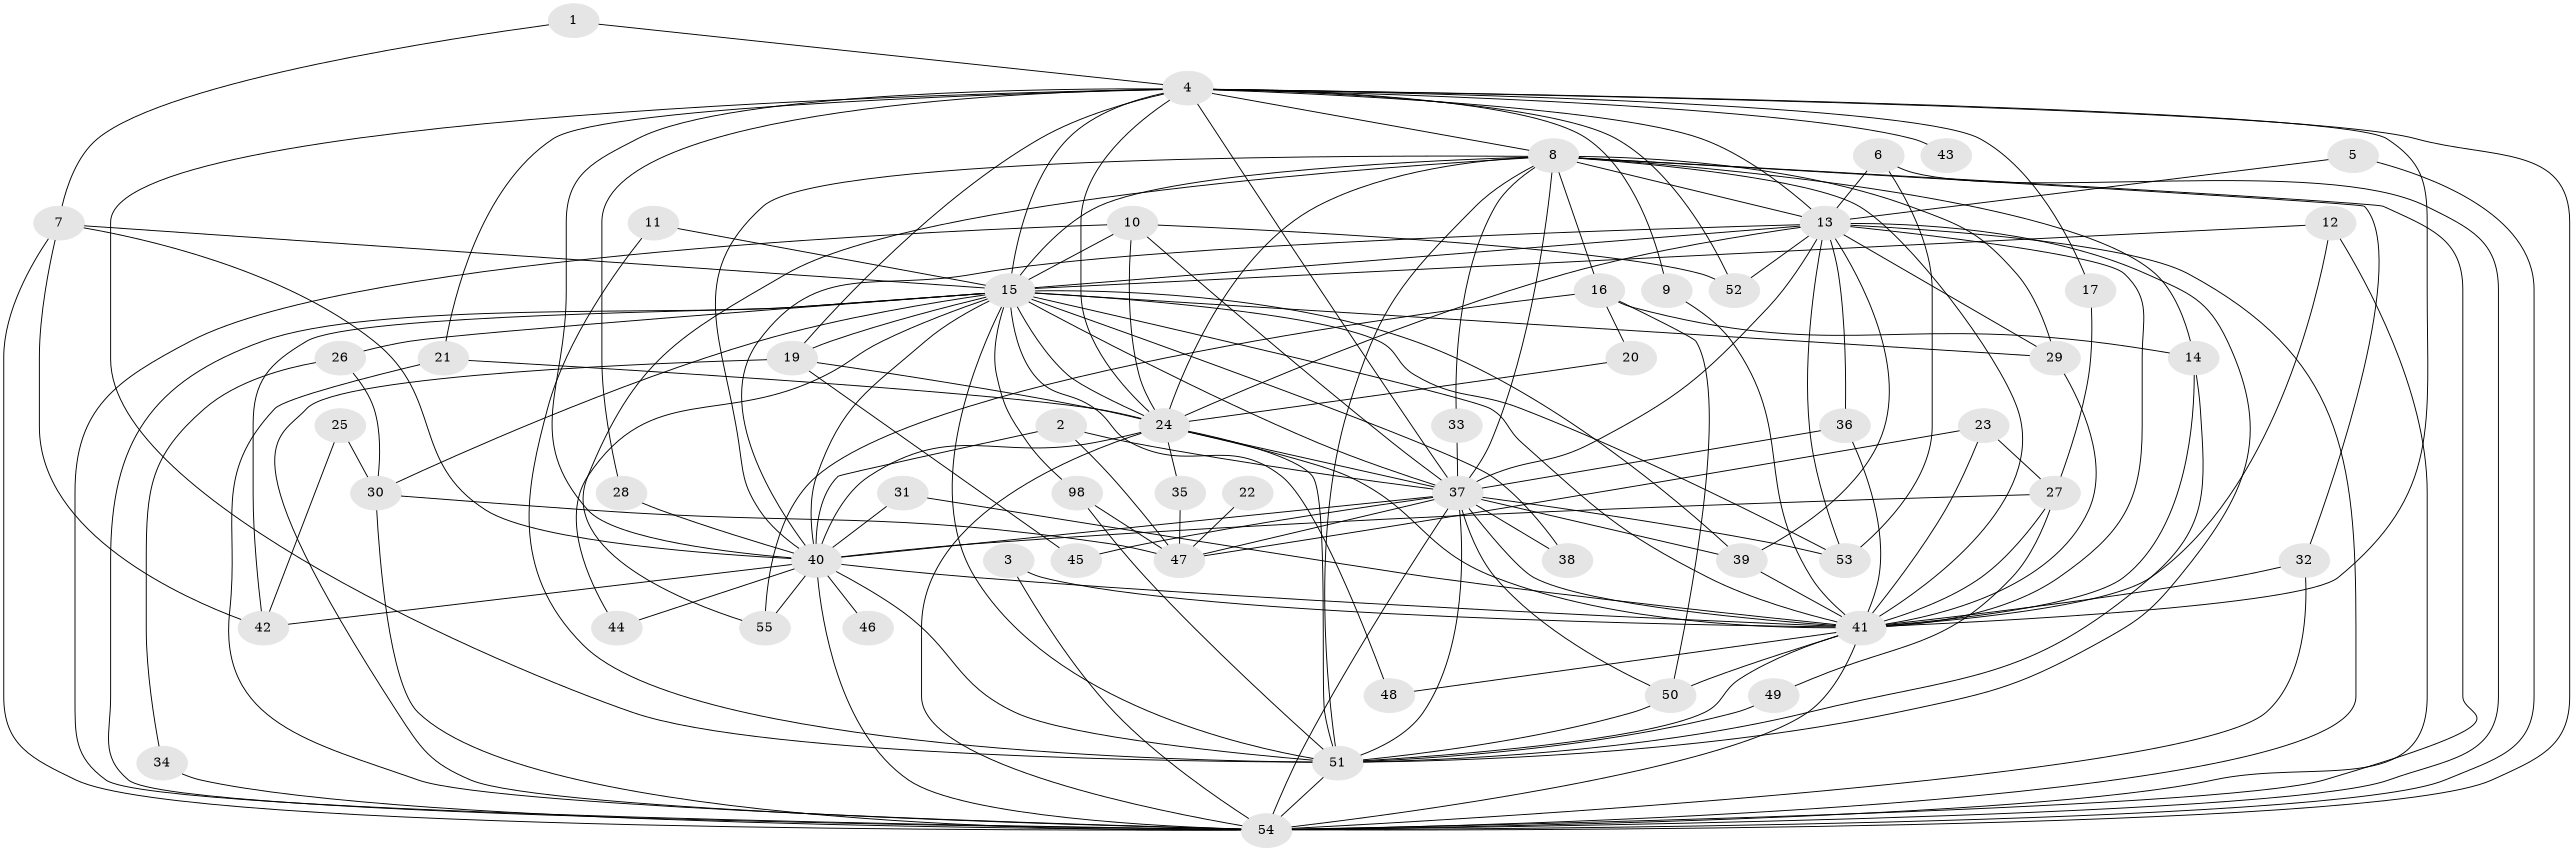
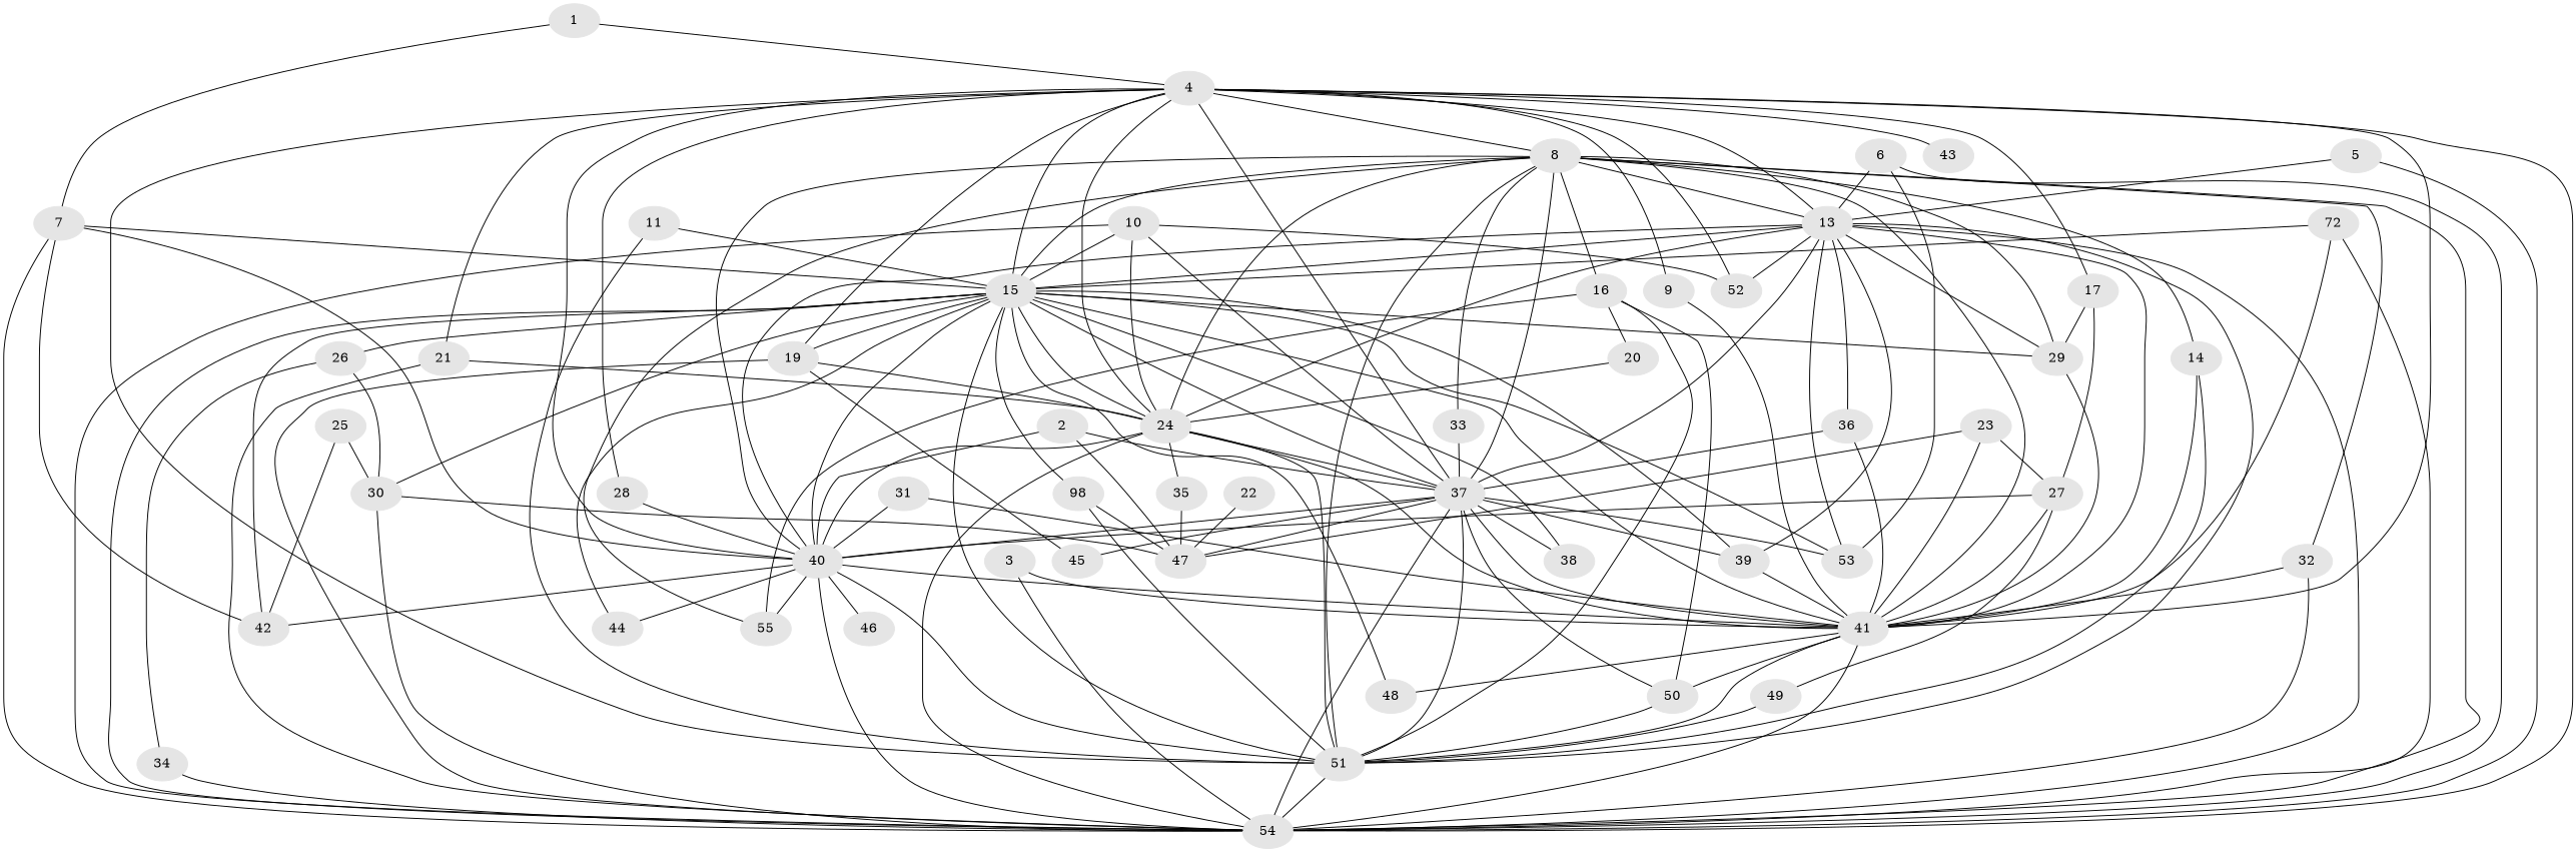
  graph {
    node [color=gray90 style=filled]
    edge [weight=1.0]
    1
    4
    7
    37
    40
    41
    54
    8
    9
    13
    15
    17
    19
    21
    24
    28
    43
    51
    52
    42
    2
    47
    53
    39
    38
    50
    45
    55
    44
    46
    3
    48
    14
    16
    29
    32
    33
    36
    n39 [label=98]
    26
    30
    27
    35
    5
    6
    20
    10
    11
-   12
+   12 [label=72]
    34
    49
    22
    23
    25
    31
    1 -- 4
    1 -- 7
    4 -- 37
    4 -- 40
    4 -- 41
    4 -- 54
    4 -- 8
    4 -- 9
    4 -- 13
    4 -- 15 [weight=2.0]
    4 -- 17
    4 -- 19
    4 -- 21
    4 -- 24
    4 -- 28
    4 -- 43
    4 -- 51
    4 -- 52
    7 -- 40 [weight=2.0]
    7 -- 54
    7 -- 15
    7 -- 42
    37 -- 40
    37 -- 41 [weight=2.0]
    37 -- 54 [weight=2.0]
    37 -- 51
    37 -- 47
    37 -- 53
    37 -- 39 [weight=2.0]
    37 -- 38
    37 -- 50
    37 -- 45
    40 -- 41
    40 -- 54
    40 -- 51 [weight=2.0]
    40 -- 42
    40 -- 55
    40 -- 44
    40 -- 46
    41 -- 54 [weight=3.0]
    41 -- 51 [weight=2.0]
    41 -- 50
    41 -- 48
    8 -- 37
    8 -- 40
    8 -- 41
    8 -- 54 [weight=2.0]
    8 -- 13 [weight=2.0]
    8 -- 15 [weight=2.0]
    8 -- 24
    8 -- 51
    8 -- 55
    8 -- 14
    8 -- 16
    8 -- 29
    8 -- 32
    8 -- 33
    9 -- 41
    13 -- 37
    13 -- 40
    13 -- 41
    13 -- 54 [weight=2.0]
    13 -- 15
    13 -- 24 [weight=2.0]
    13 -- 51
    13 -- 52
    13 -- 53
    13 -- 39
    13 -- 29
    13 -- 36
    15 -- 37
    15 -- 40
    15 -- 41
    15 -- 54 [weight=2.0]
    15 -- 19
    15 -- 24 [weight=2.0]
    15 -- 51
    15 -- 42
    15 -- 53
    15 -- 39
    15 -- 38
    15 -- 44
    15 -- 48
    15 -- 29
    15 -- n39
    15 -- 26 [weight=3.0]
    15 -- 30
+   17 -- 29
    17 -- 27
    19 -- 54
    19 -- 24
    19 -- 45
    21 -- 54
    21 -- 24
    24 -- 37
    24 -- 40
    24 -- 41
    24 -- 54 [weight=4.0]
    24 -- 51
    24 -- 35
    28 -- 40 [weight=2.0]
    51 -- 54 [weight=2.0]
    2 -- 37
    2 -- 40
    2 -- 47
    39 -- 41
    50 -- 51
    3 -- 41
    3 -- 54
    14 -- 41
    14 -- 51
-   16 -- 14 [weight=2.0]
+   16 -- 51 [weight=2.0]
    16 -- 50
    16 -- 55
    16 -- 20
    29 -- 41
    32 -- 41
    32 -- 54
    33 -- 37 [weight=2.0]
    36 -- 37
    36 -- 41
    n39 -- 51
    n39 -- 47
    26 -- 30
    26 -- 34
    30 -- 54
    30 -- 47
    27 -- 40
    27 -- 41 [weight=2.0]
    27 -- 49
    35 -- 47
    5 -- 54
    5 -- 13
    6 -- 54
    6 -- 13
    6 -- 53
    20 -- 24
    10 -- 37
    10 -- 54
    10 -- 15
    10 -- 24
    10 -- 52
    11 -- 15
    11 -- 51
    12 -- 41
    12 -- 54
    12 -- 15
    34 -- 54
    49 -- 51
    22 -- 47
    23 -- 41
    23 -- 47
    23 -- 27
    25 -- 42
    25 -- 30
    31 -- 40
    31 -- 41
  }
